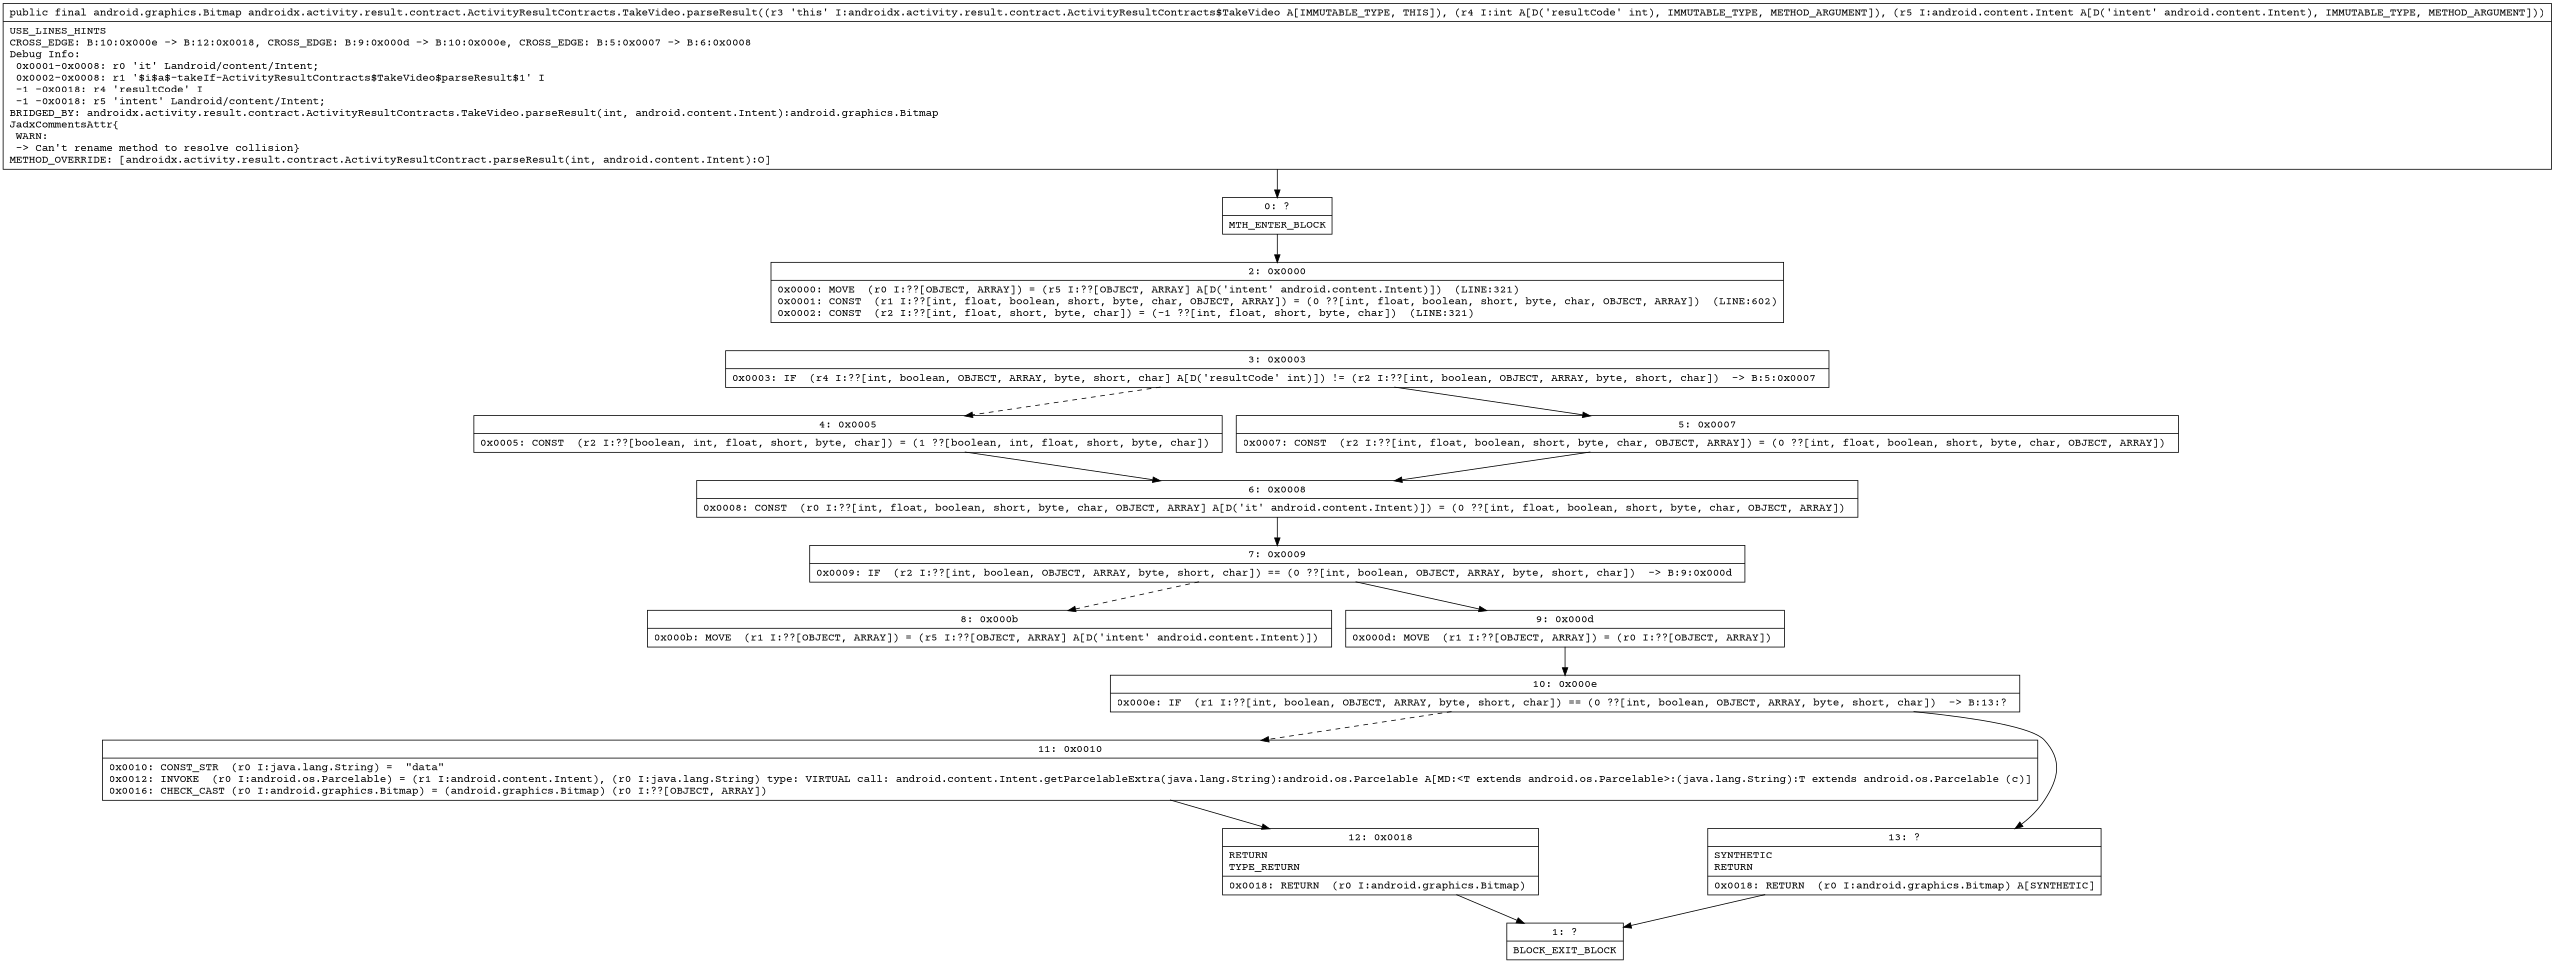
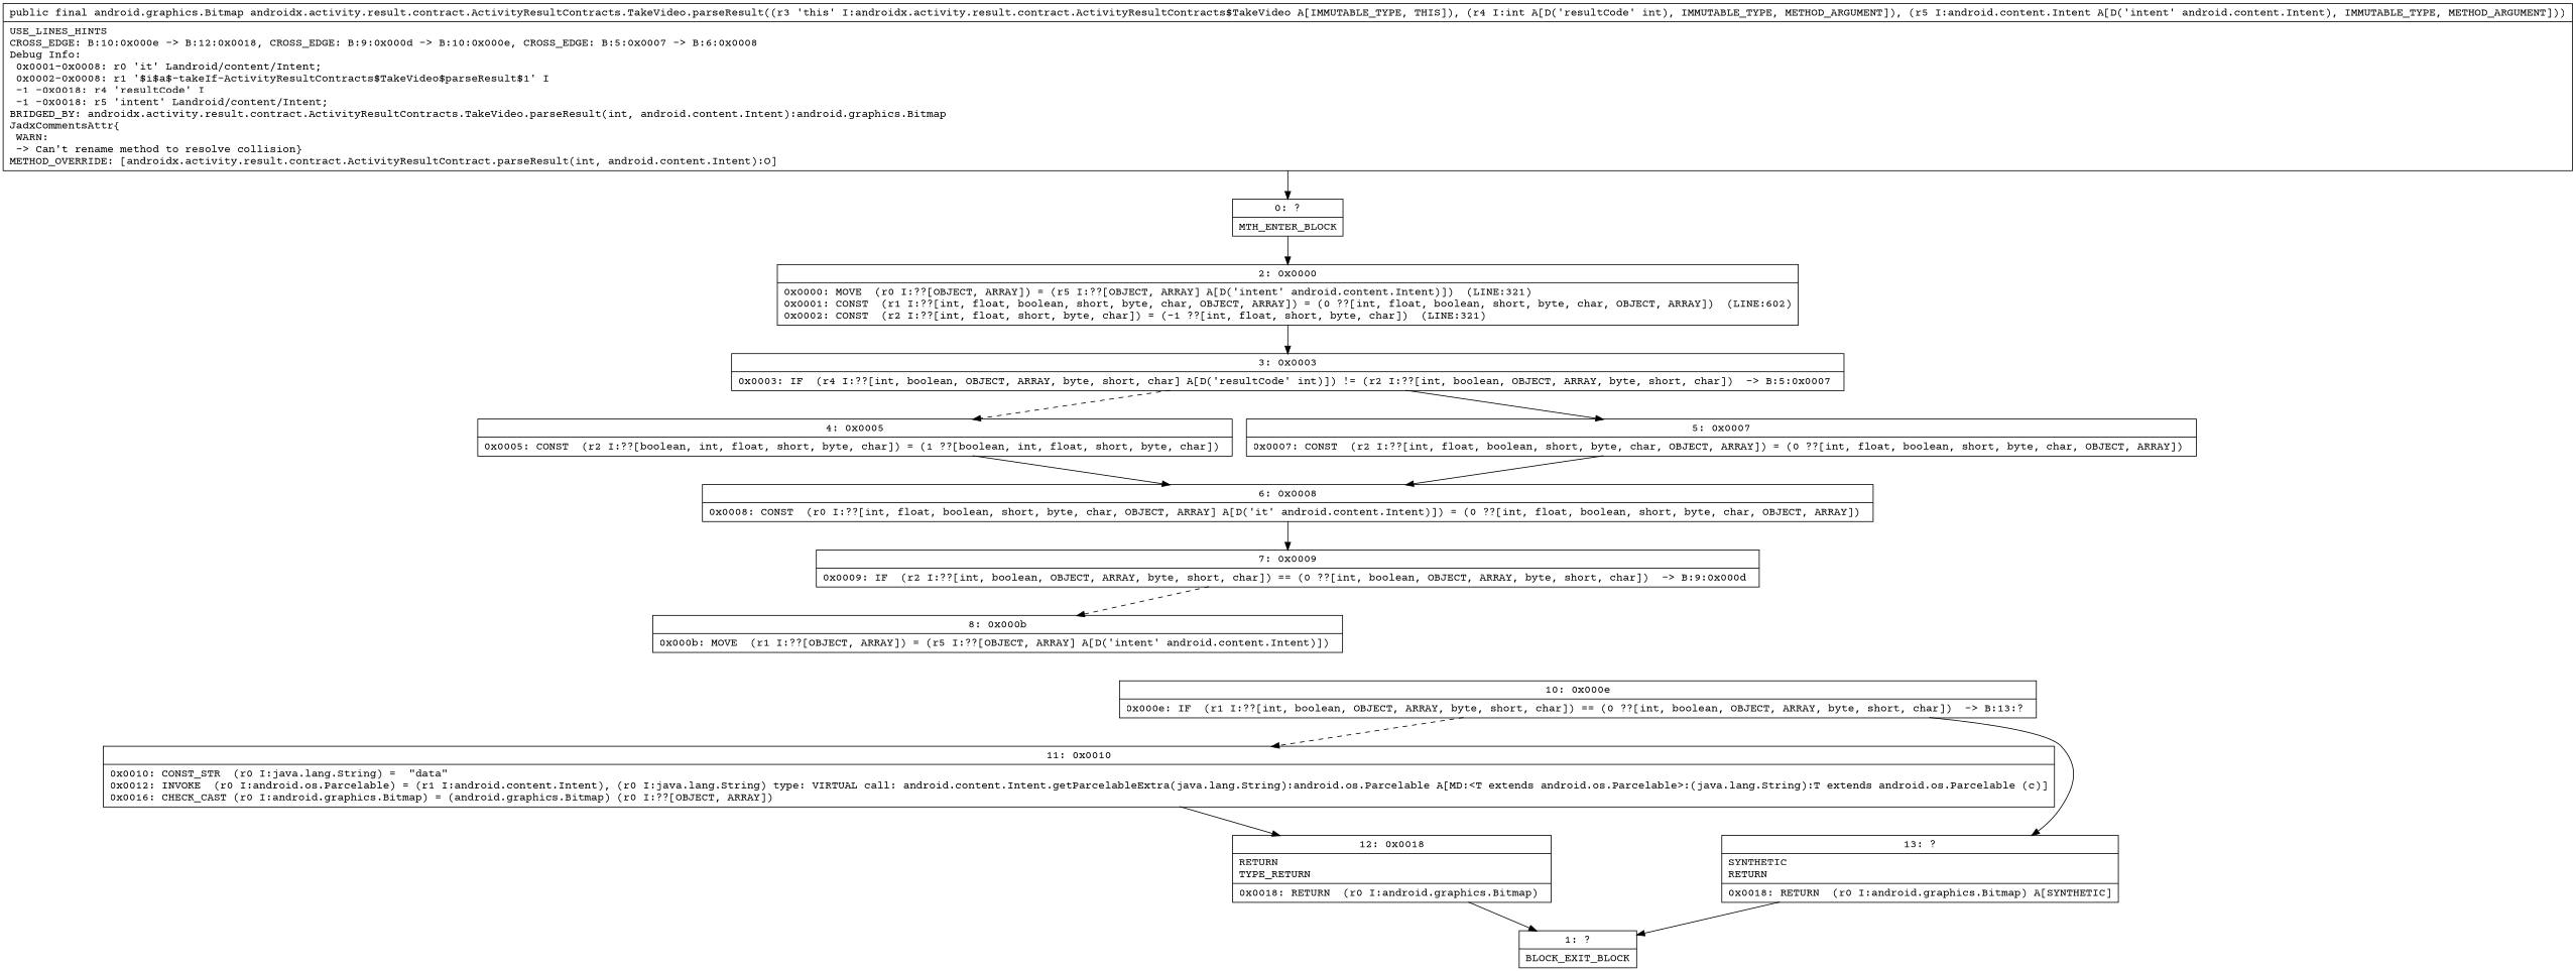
  digraph {
    fontname="Courier Prime"
    node [fontname="Courier Prime" shape=record]
    edge [fontname="Courier Prime"]
    n1 [label="{0\:\ ?|MTH_ENTER_BLOCK\l}"]
    n2 [label="{2\:\ 0x0000|0x0000: MOVE  (r0 I:??[OBJECT, ARRAY]) = (r5 I:??[OBJECT, ARRAY] A[D('intent' android.content.Intent)])  (LINE:321)\l0x0001: CONST  (r1 I:??[int, float, boolean, short, byte, char, OBJECT, ARRAY]) = (0 ??[int, float, boolean, short, byte, char, OBJECT, ARRAY])  (LINE:602)\l0x0002: CONST  (r2 I:??[int, float, short, byte, char]) = (\-1 ??[int, float, short, byte, char])  (LINE:321)\l}"]
    n3 [label="{3\:\ 0x0003|0x0003: IF  (r4 I:??[int, boolean, OBJECT, ARRAY, byte, short, char] A[D('resultCode' int)]) != (r2 I:??[int, boolean, OBJECT, ARRAY, byte, short, char])  \-\> B:5:0x0007 \l}"]
    n4 [label="{4\:\ 0x0005|0x0005: CONST  (r2 I:??[boolean, int, float, short, byte, char]) = (1 ??[boolean, int, float, short, byte, char]) \l}"]
    n5 [label="{5\:\ 0x0007|0x0007: CONST  (r2 I:??[int, float, boolean, short, byte, char, OBJECT, ARRAY]) = (0 ??[int, float, boolean, short, byte, char, OBJECT, ARRAY]) \l}"]
    n6 [label="{6\:\ 0x0008|0x0008: CONST  (r0 I:??[int, float, boolean, short, byte, char, OBJECT, ARRAY] A[D('it' android.content.Intent)]) = (0 ??[int, float, boolean, short, byte, char, OBJECT, ARRAY]) \l}"]
    n7 [label="{7\:\ 0x0009|0x0009: IF  (r2 I:??[int, boolean, OBJECT, ARRAY, byte, short, char]) == (0 ??[int, boolean, OBJECT, ARRAY, byte, short, char])  \-\> B:9:0x000d \l}"]
    n8 [label="{8\:\ 0x000b|0x000b: MOVE  (r1 I:??[OBJECT, ARRAY]) = (r5 I:??[OBJECT, ARRAY] A[D('intent' android.content.Intent)]) \l}"]
-   n9 [label="{9\:\ 0x000d|0x000d: MOVE  (r1 I:??[OBJECT, ARRAY]) = (r0 I:??[OBJECT, ARRAY]) \l}"]
    n10 [label="{10\:\ 0x000e|0x000e: IF  (r1 I:??[int, boolean, OBJECT, ARRAY, byte, short, char]) == (0 ??[int, boolean, OBJECT, ARRAY, byte, short, char])  \-\> B:13:? \l}"]
    n11 [label="{11\:\ 0x0010|0x0010: CONST_STR  (r0 I:java.lang.String) =  \"data\" \l0x0012: INVOKE  (r0 I:android.os.Parcelable) = (r1 I:android.content.Intent), (r0 I:java.lang.String) type: VIRTUAL call: android.content.Intent.getParcelableExtra(java.lang.String):android.os.Parcelable A[MD:\<T extends android.os.Parcelable\>:(java.lang.String):T extends android.os.Parcelable (c)]\l0x0016: CHECK_CAST (r0 I:android.graphics.Bitmap) = (android.graphics.Bitmap) (r0 I:??[OBJECT, ARRAY]) \l}"]
    n12 [label="{13\:\ ?|SYNTHETIC\lRETURN\l|0x0018: RETURN  (r0 I:android.graphics.Bitmap) A[SYNTHETIC]\l}"]
    n13 [label="{12\:\ 0x0018|RETURN\lTYPE_RETURN\l|0x0018: RETURN  (r0 I:android.graphics.Bitmap) \l}"]
    n14 [label="{1\:\ ?|BLOCK_EXIT_BLOCK\l}"]
    n15 [label="{public final android.graphics.Bitmap androidx.activity.result.contract.ActivityResultContracts.TakeVideo.parseResult((r3 'this' I:androidx.activity.result.contract.ActivityResultContracts$TakeVideo A[IMMUTABLE_TYPE, THIS]), (r4 I:int A[D('resultCode' int), IMMUTABLE_TYPE, METHOD_ARGUMENT]), (r5 I:android.content.Intent A[D('intent' android.content.Intent), IMMUTABLE_TYPE, METHOD_ARGUMENT]))  | USE_LINES_HINTS\lCROSS_EDGE: B:10:0x000e \-\> B:12:0x0018, CROSS_EDGE: B:9:0x000d \-\> B:10:0x000e, CROSS_EDGE: B:5:0x0007 \-\> B:6:0x0008\lDebug Info:\l  0x0001\-0x0008: r0 'it' Landroid\/content\/Intent;\l  0x0002\-0x0008: r1 '$i$a$\-takeIf\-ActivityResultContracts$TakeVideo$parseResult$1' I\l  \-1 \-0x0018: r4 'resultCode' I\l  \-1 \-0x0018: r5 'intent' Landroid\/content\/Intent;\lBRIDGED_BY: androidx.activity.result.contract.ActivityResultContracts.TakeVideo.parseResult(int, android.content.Intent):android.graphics.Bitmap\lJadxCommentsAttr\{\l WARN: \l \-\> Can't rename method to resolve collision\}\lMETHOD_OVERRIDE: [androidx.activity.result.contract.ActivityResultContract.parseResult(int, android.content.Intent):O]\l}"]
    n1 -> n2
+   n2 -> n3
    n3 -> n4 [style=dashed]
    n3 -> n5
    n4 -> n6
    n5 -> n6
    n6 -> n7
    n7 -> n8 [style=dashed]
-   n7 -> n9
-   n9 -> n10
    n10 -> n11 [style=dashed]
    n10 -> n12
    n11 -> n13
    n12 -> n14
    n13 -> n14
    n15 -> n1
  }
